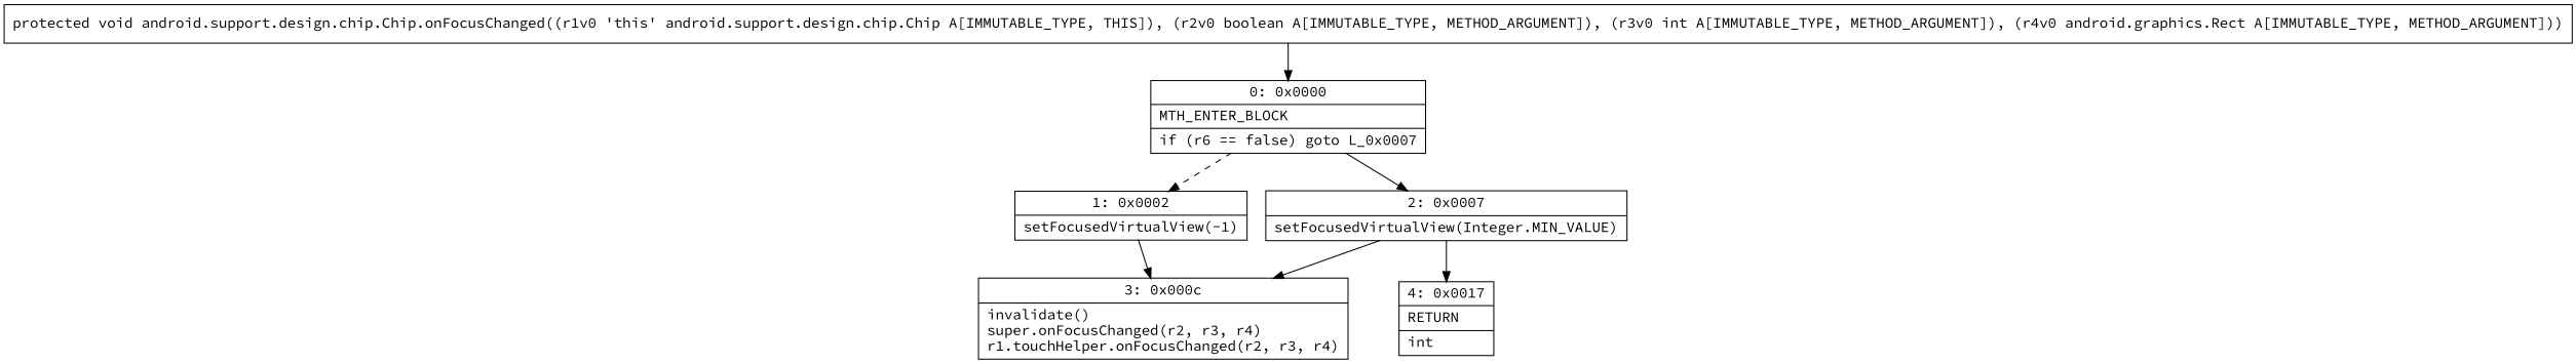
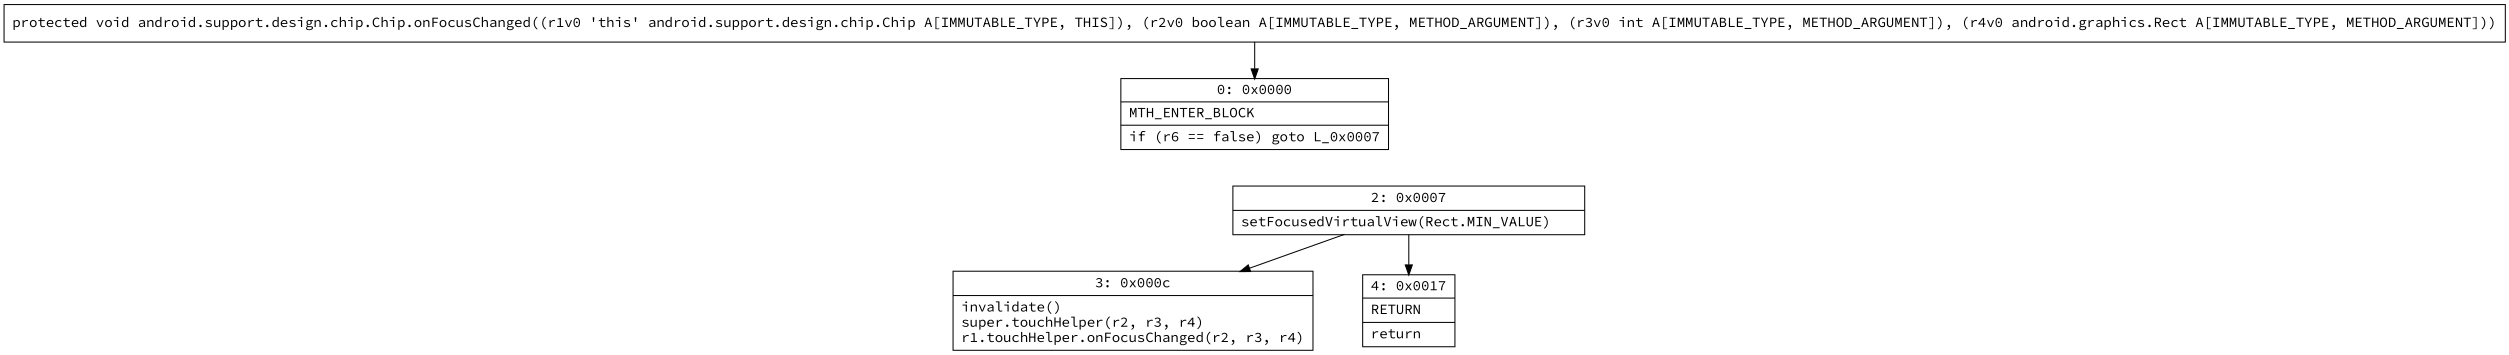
  digraph {
    fontname="Source Code Pro"
    node [fontname="Source Code Pro" shape=record]
    edge [fontname="Source Code Pro"]
    n1 [label="{0\:\ 0x0000|MTH_ENTER_BLOCK\l|if (r6 == false) goto L_0x0007\l}"]
-   n2 [label="{1\:\ 0x0002|setFocusedVirtualView(\-1)\l}"]
-   n3 [label="{2\:\ 0x0007|setFocusedVirtualView(Integer.MIN_VALUE)\l}"]
-   n4 [label="{3\:\ 0x000c|invalidate()\lsuper.onFocusChanged(r2, r3, r4)\lr1.touchHelper.onFocusChanged(r2, r3, r4)\l}"]
-   n5 [label="{4\:\ 0x0017|RETURN\l|int\l}"]
+   n3 [label="{2\:\ 0x0007|setFocusedVirtualView(Rect.MIN_VALUE)\l}"]
+   n4 [label="{3\:\ 0x000c|invalidate()\lsuper.touchHelper(r2, r3, r4)\lr1.touchHelper.onFocusChanged(r2, r3, r4)\l}"]
+   n5 [label="{4\:\ 0x0017|RETURN\l|return\l}"]
    n6 [label="{protected void android.support.design.chip.Chip.onFocusChanged((r1v0 'this' android.support.design.chip.Chip A[IMMUTABLE_TYPE, THIS]), (r2v0 boolean A[IMMUTABLE_TYPE, METHOD_ARGUMENT]), (r3v0 int A[IMMUTABLE_TYPE, METHOD_ARGUMENT]), (r4v0 android.graphics.Rect A[IMMUTABLE_TYPE, METHOD_ARGUMENT])) }"]
-   n1 -> n2 [style=dashed]
-   n1 -> n3
-   n2 -> n4
    n3 -> n4
    n3 -> n5
    n6 -> n1
  }
